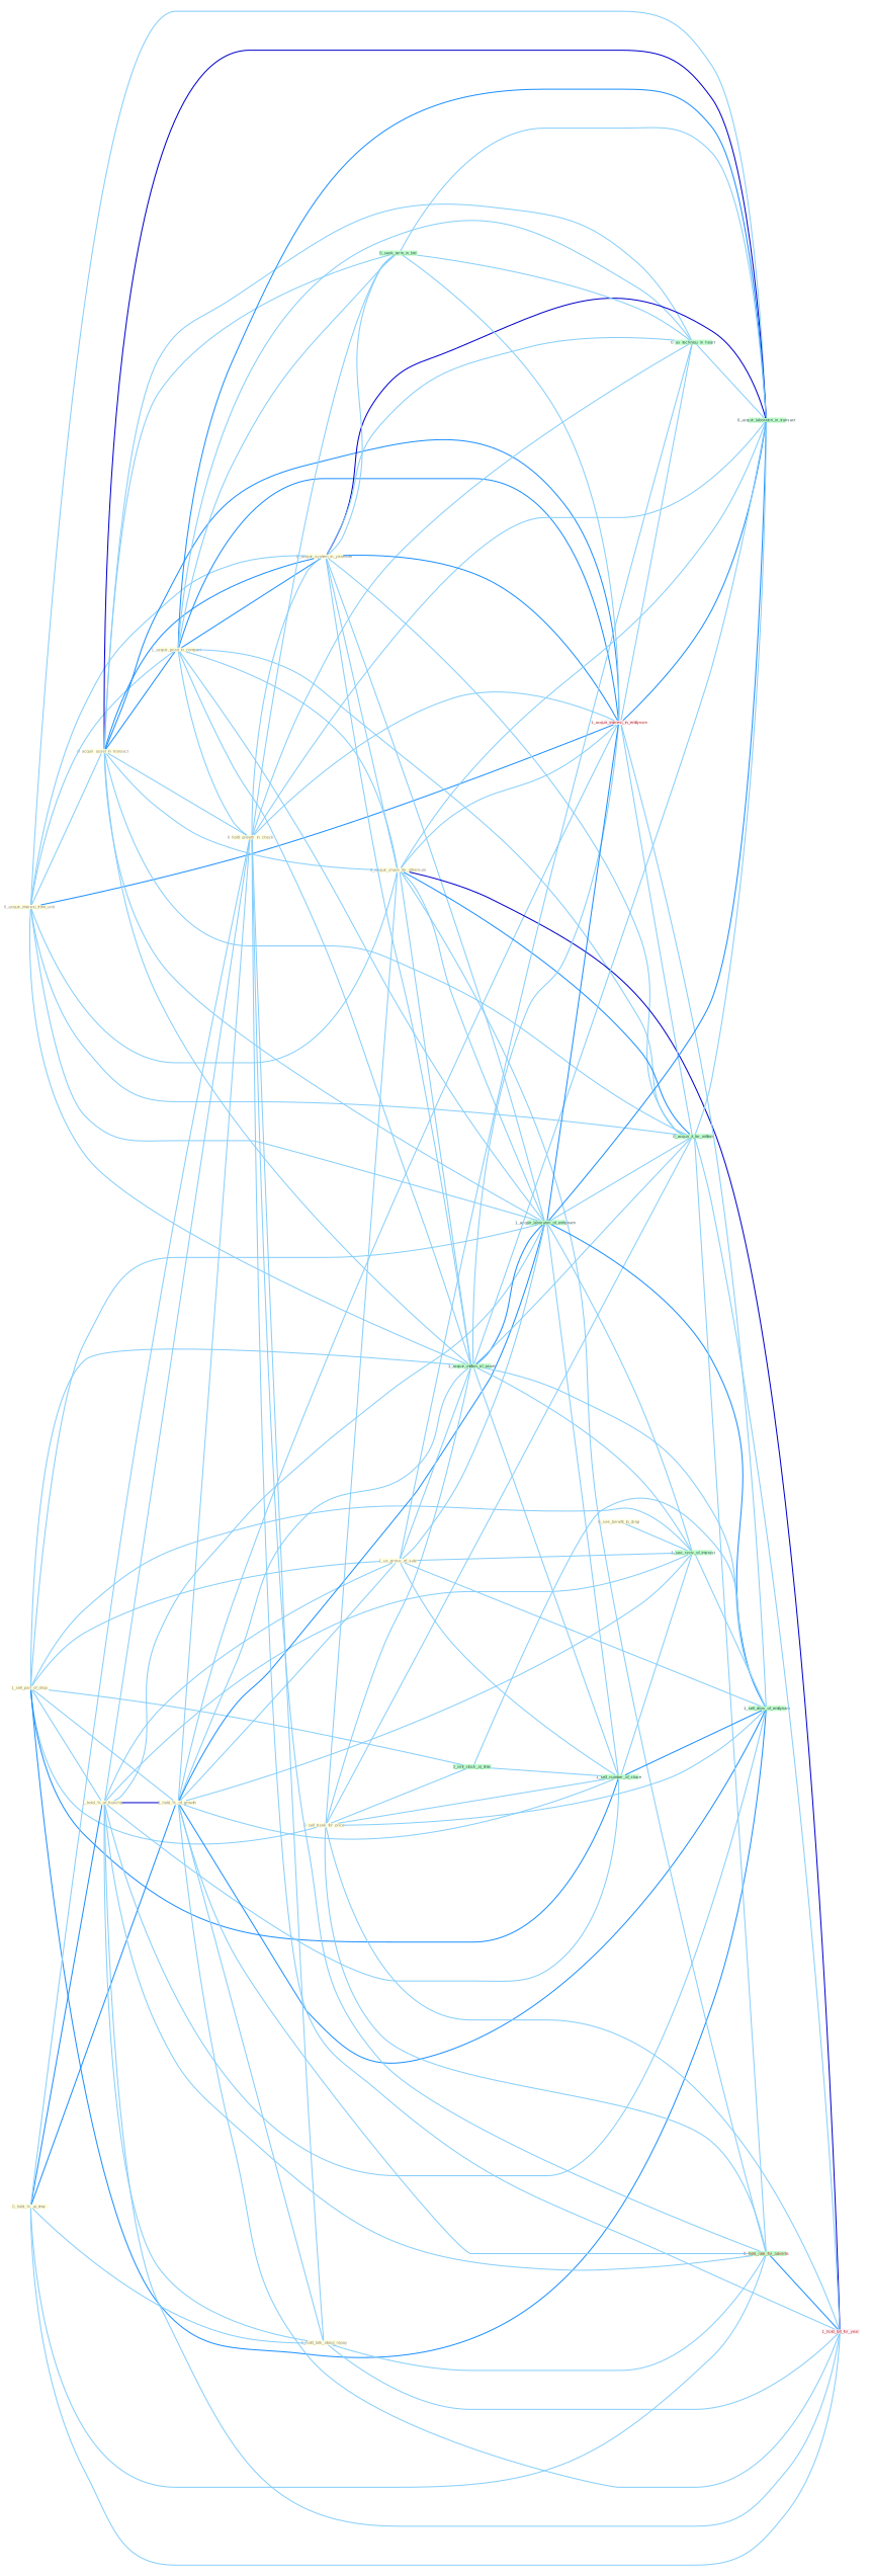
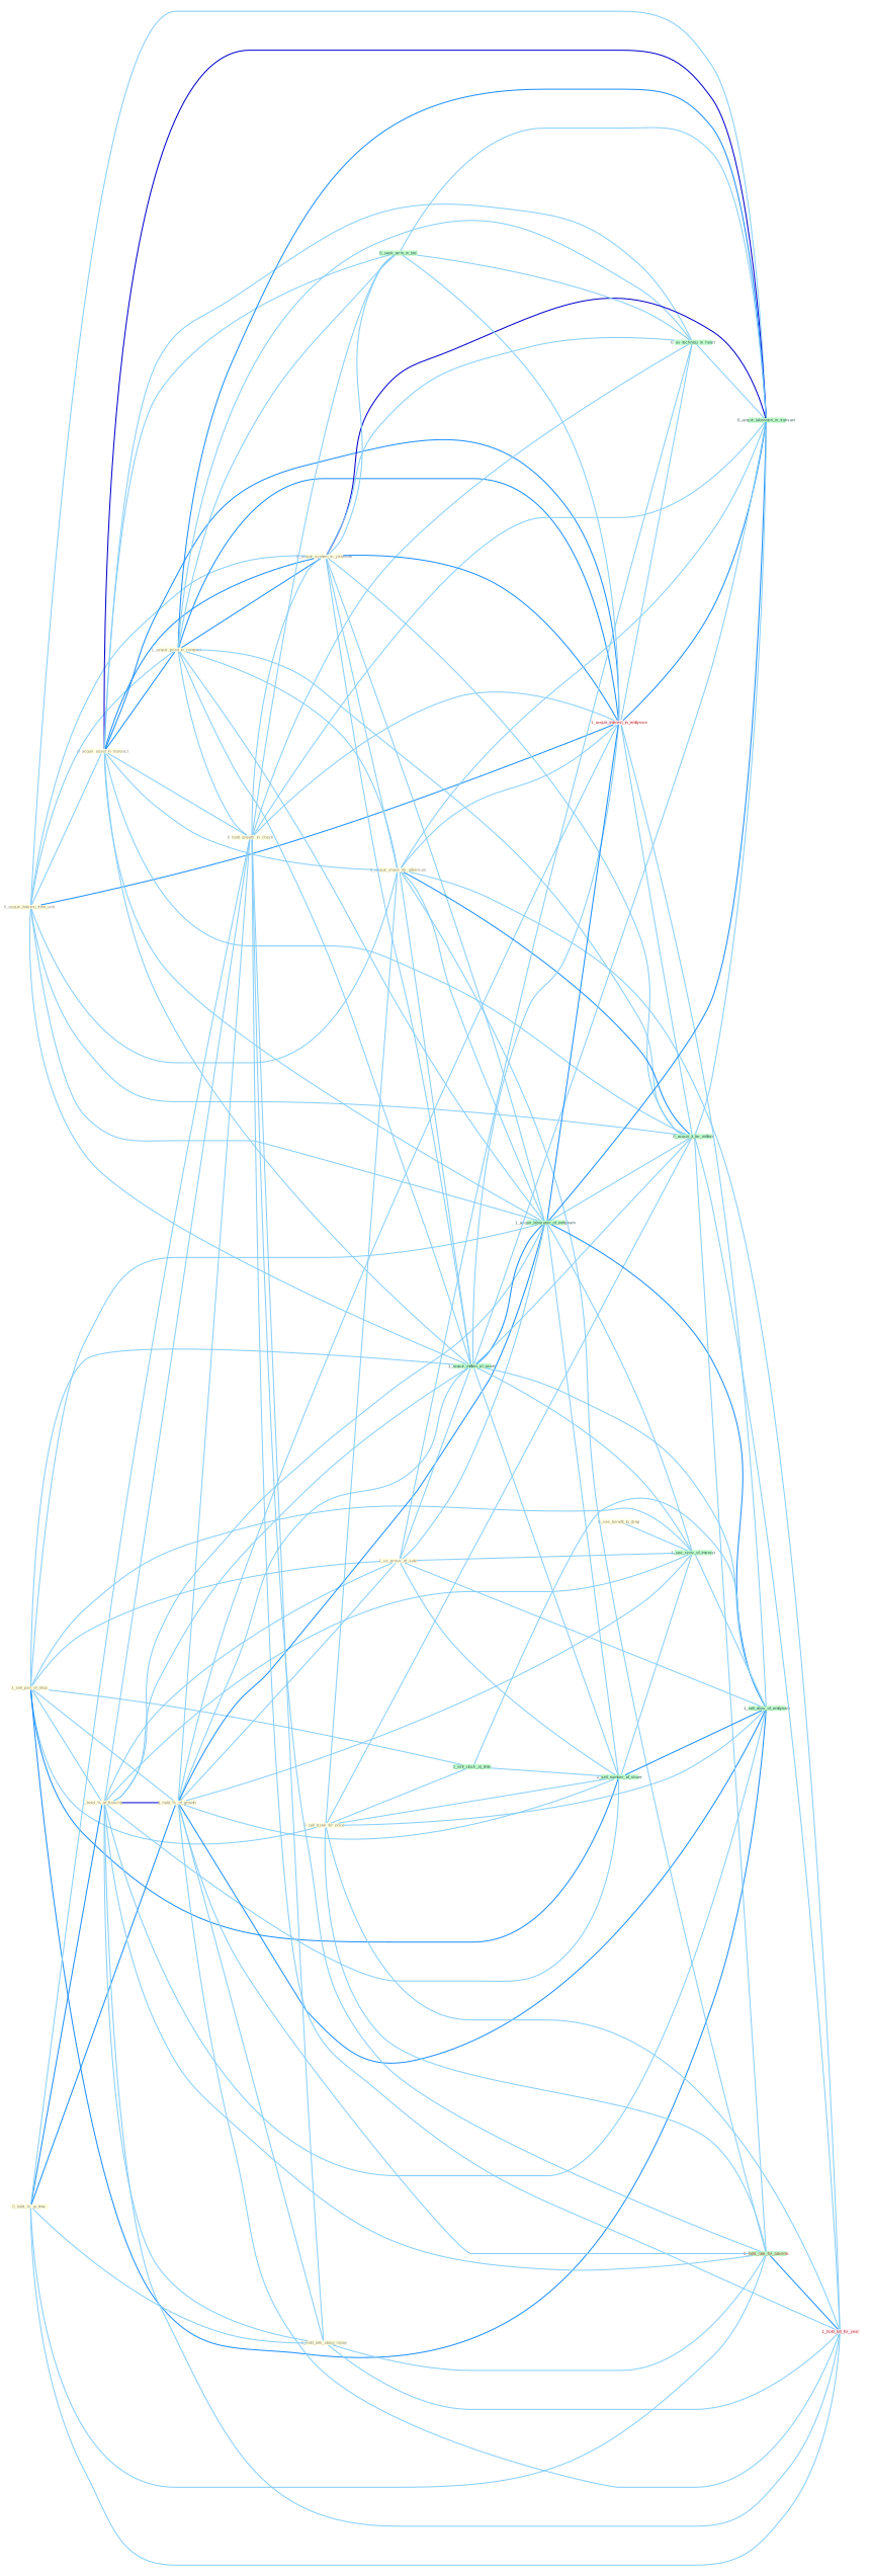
  graph {
    fontname="Liberation Sans"
    rankdir=LR
    node [color="#ffffe0" fixedsize=true fontcolor="#8b7d6b" fontname="Liberation Sans" fontsize=4 shape=polygon style=filled]
    edge [color="#87cefa" fontname="Liberation Sans" w=1]
    "0_acquir_interest_from_unit " [height=.06 width=.5]
    n2 [height=.06 label="1_sell_part_of_drop" width=.5]
    "0_acquir_asset_in_transact " [height=.06 width=.5]
    "0_hold_%_at_time " [height=.06 width=.5]
    "1_hold_%_of_franchis " [height=.06 width=.5]
    "1_acquir_posit_in_compani " [height=.06 width=.5]
    n7 [height=.06 label="1_hold_%_of_growth" width=.5]
    "0_hold_growth_in_check " [height=.06 width=.5]
    "0_acquir_system_in_yearnum " [height=.06 width=.5]
    "0_see_benefit_to_drop " [height=.06 width=.5]
    "0_sell_bank_for_price " [height=.06 width=.5]
    "0_acquir_share_for_othernum " [height=.06 width=.5]
    "1_hold_talk_about_repay " [height=.06 width=.5]
    "1_us_proce_of_sale " [height=.06 width=.5]
    "1_acquir_interest_in_entitynam " [color="#fff0f5" fontcolor="#b22222" height=.06 width=.5]
    "1_hold_bill_for_year " [color="#fff0f5" fontcolor="#b22222" height=.06 width=.5]
    "1_acquir_million_of_asset " [color="#BDFCC9" fontcolor="#2f4f4f" height=.06 width=.5]
    "1_acquir_laboratori_of_entitynam " [color="#BDFCC9" fontcolor="#2f4f4f" height=.06 width=.5]
    "0_acquir_it_for_million " [color="#BDFCC9" fontcolor="#2f4f4f" height=.06 width=.5]
    "0_acquir_laboratori_in_transact " [color="#BDFCC9" fontcolor="#2f4f4f" height=.06 width=.5]
    "0_sell_stock_at_time " [color="#BDFCC9" fontcolor="#2f4f4f" height=.06 width=.5]
-   "1_sell_number_of_share " [color="#BDFCC9" fontcolor="#2f4f4f" height=.06 width=.5]
+   "1_sell_number_of_share " [color="#BDFCC9" fontcolor="#2f4f4f" height=.06 width=.5 label="2_sell_number_of_share"]
    "1_see_reviv_of_interest " [color="#BDFCC9" fontcolor="#2f4f4f" height=.06 width=.5]
    "1_sell_divis_of_entitynam " [color="#BDFCC9" fontcolor="#2f4f4f" height=.06 width=.5]
    "0_seek_term_in_bid " [color="#BDFCC9" fontcolor="#2f4f4f" height=.06 width=.5]
    "0_us_techniqu_in_heart " [color="#BDFCC9" fontcolor="#2f4f4f" height=.06 width=.5]
    "0_hold_rate_for_advertis " [color="#BDFCC9" fontcolor="#b22222" height=.06 width=.5]
    subgraph sub_1 {
      "0_acquir_interest_from_unit "
      n2
      "0_acquir_asset_in_transact "
      "0_hold_%_at_time "
      "1_hold_%_of_franchis "
      "1_acquir_posit_in_compani "
      n7
      "0_hold_growth_in_check "
      "0_acquir_system_in_yearnum "
      "0_see_benefit_to_drop "
      "0_sell_bank_for_price "
      "0_acquir_share_for_othernum "
      "1_hold_talk_about_repay "
      "1_us_proce_of_sale "
    }
    subgraph sub_2 {
      "1_acquir_interest_in_entitynam "
      "1_hold_bill_for_year "
    }
    "0_acquir_interest_from_unit " -- "0_acquir_asset_in_transact "
    "0_acquir_interest_from_unit " -- "1_acquir_posit_in_compani "
    "0_acquir_interest_from_unit " -- "0_acquir_system_in_yearnum "
    "0_acquir_interest_from_unit " -- "0_acquir_share_for_othernum "
    "0_acquir_interest_from_unit " -- "1_acquir_interest_in_entitynam " [color="#1e90ff" w=2]
    "0_acquir_interest_from_unit " -- "1_acquir_million_of_asset "
    "0_acquir_interest_from_unit " -- "1_acquir_laboratori_of_entitynam "
    "0_acquir_interest_from_unit " -- "0_acquir_it_for_million "
    "0_acquir_interest_from_unit " -- "0_acquir_laboratori_in_transact "
    n2 -- "1_hold_%_of_franchis "
    n2 -- n7
    n2 -- "0_sell_bank_for_price "
    n2 -- "1_us_proce_of_sale "
    n2 -- "1_acquir_million_of_asset "
    n2 -- "1_acquir_laboratori_of_entitynam "
    n2 -- "0_sell_stock_at_time "
    n2 -- "1_sell_number_of_share " [color="#1e90ff" w=2]
    n2 -- "1_see_reviv_of_interest "
    n2 -- "1_sell_divis_of_entitynam " [color="#1e90ff" w=2]
    "0_acquir_asset_in_transact " -- "1_acquir_posit_in_compani " [color="#1e90ff" w=2]
    "0_acquir_asset_in_transact " -- "0_hold_growth_in_check "
    "0_acquir_asset_in_transact " -- "0_acquir_system_in_yearnum " [color="#1e90ff" w=2]
    "0_acquir_asset_in_transact " -- "0_acquir_share_for_othernum "
    "0_acquir_asset_in_transact " -- "1_acquir_interest_in_entitynam " [color="#1e90ff" w=2]
    "0_acquir_asset_in_transact " -- "1_acquir_million_of_asset "
    "0_acquir_asset_in_transact " -- "1_acquir_laboratori_of_entitynam "
    "0_acquir_asset_in_transact " -- "0_acquir_it_for_million "
    "0_acquir_asset_in_transact " -- "0_acquir_laboratori_in_transact " [color="#0000cd" w=3]
    "0_acquir_asset_in_transact " -- "0_seek_term_in_bid "
    "0_acquir_asset_in_transact " -- "0_us_techniqu_in_heart "
    "0_hold_%_at_time " -- "1_hold_%_of_franchis " [color="#1e90ff" w=2]
    "0_hold_%_at_time " -- n7 [color="#1e90ff" w=2]
    "0_hold_%_at_time " -- "0_hold_growth_in_check "
    "0_hold_%_at_time " -- "1_hold_talk_about_repay "
    "0_hold_%_at_time " -- "1_hold_bill_for_year "
    "0_hold_%_at_time " -- "0_hold_rate_for_advertis "
    "1_hold_%_of_franchis " -- n7 [color="#0000cd" w=3]
    "1_hold_%_of_franchis " -- "0_hold_growth_in_check "
    "1_hold_%_of_franchis " -- "1_hold_talk_about_repay "
    "1_hold_%_of_franchis " -- "1_us_proce_of_sale "
    "1_hold_%_of_franchis " -- "1_hold_bill_for_year "
-   "0_sell_bank_for_price " -- "1_acquir_million_of_asset "
+   "1_hold_%_of_franchis " -- "1_acquir_million_of_asset "
    "1_hold_%_of_franchis " -- "1_acquir_laboratori_of_entitynam "
    "1_hold_%_of_franchis " -- "1_sell_number_of_share "
    "1_hold_%_of_franchis " -- "1_see_reviv_of_interest "
    "1_hold_%_of_franchis " -- "1_sell_divis_of_entitynam "
    "1_hold_%_of_franchis " -- "0_hold_rate_for_advertis "
    "1_acquir_posit_in_compani " -- "0_hold_growth_in_check "
    "1_acquir_posit_in_compani " -- "0_acquir_system_in_yearnum " [color="#1e90ff" w=2]
    "1_acquir_posit_in_compani " -- "0_acquir_share_for_othernum "
    "1_acquir_posit_in_compani " -- "1_acquir_interest_in_entitynam " [color="#1e90ff" w=2]
    "1_acquir_posit_in_compani " -- "1_acquir_million_of_asset "
    "1_acquir_posit_in_compani " -- "1_acquir_laboratori_of_entitynam "
    "1_acquir_posit_in_compani " -- "0_acquir_it_for_million "
    "1_acquir_posit_in_compani " -- "0_acquir_laboratori_in_transact " [color="#1e90ff" w=2]
    "1_acquir_posit_in_compani " -- "0_seek_term_in_bid "
    "1_acquir_posit_in_compani " -- "0_us_techniqu_in_heart "
    n7 -- "0_hold_growth_in_check "
    n7 -- "1_hold_talk_about_repay "
    n7 -- "1_us_proce_of_sale "
    n7 -- "1_acquir_interest_in_entitynam "
    n7 -- "1_hold_bill_for_year "
    n7 -- "1_acquir_million_of_asset "
    n7 -- "1_acquir_laboratori_of_entitynam " [color="#1e90ff" w=2]
    n7 -- "1_sell_number_of_share "
    n7 -- "1_see_reviv_of_interest "
    n7 -- "1_sell_divis_of_entitynam " [color="#1e90ff" w=2]
    n7 -- "0_hold_rate_for_advertis "
    "0_hold_growth_in_check " -- "0_acquir_system_in_yearnum "
    "0_hold_growth_in_check " -- "1_hold_talk_about_repay "
    "0_hold_growth_in_check " -- "1_acquir_interest_in_entitynam "
    "0_hold_growth_in_check " -- "1_hold_bill_for_year "
    "0_hold_growth_in_check " -- "0_acquir_laboratori_in_transact "
    "0_hold_growth_in_check " -- "0_seek_term_in_bid "
    "0_hold_growth_in_check " -- "0_us_techniqu_in_heart "
    "0_hold_growth_in_check " -- "0_hold_rate_for_advertis "
    "0_acquir_system_in_yearnum " -- "0_acquir_share_for_othernum "
    "0_acquir_system_in_yearnum " -- "1_acquir_interest_in_entitynam " [color="#1e90ff" w=2]
    "0_acquir_system_in_yearnum " -- "1_acquir_million_of_asset "
    "0_acquir_system_in_yearnum " -- "1_acquir_laboratori_of_entitynam "
    "0_acquir_system_in_yearnum " -- "0_acquir_it_for_million "
    "0_acquir_system_in_yearnum " -- "0_acquir_laboratori_in_transact " [color="#0000cd" w=2]
    "0_acquir_system_in_yearnum " -- "0_seek_term_in_bid "
    "0_acquir_system_in_yearnum " -- "0_us_techniqu_in_heart "
    "0_see_benefit_to_drop " -- "1_see_reviv_of_interest "
    "0_sell_bank_for_price " -- "0_acquir_share_for_othernum "
    "0_sell_bank_for_price " -- "1_hold_bill_for_year "
    "0_sell_bank_for_price " -- "0_acquir_it_for_million "
    "0_sell_bank_for_price " -- "0_sell_stock_at_time "
    "0_sell_bank_for_price " -- "1_sell_number_of_share "
    "0_sell_bank_for_price " -- "1_sell_divis_of_entitynam "
    "0_sell_bank_for_price " -- "0_hold_rate_for_advertis "
    "0_acquir_share_for_othernum " -- "1_acquir_interest_in_entitynam "
-   "0_acquir_share_for_othernum " -- "1_hold_bill_for_year " [color="#0000cd"]
+   "0_acquir_share_for_othernum " -- "1_hold_bill_for_year "
    "0_acquir_share_for_othernum " -- "1_acquir_million_of_asset "
    "0_acquir_share_for_othernum " -- "1_acquir_laboratori_of_entitynam "
    "0_acquir_share_for_othernum " -- "0_acquir_it_for_million " [color="#1e90ff" w=2]
    "0_acquir_share_for_othernum " -- "0_acquir_laboratori_in_transact "
    "0_acquir_share_for_othernum " -- "0_hold_rate_for_advertis "
    "1_hold_talk_about_repay " -- "1_hold_bill_for_year "
    "1_hold_talk_about_repay " -- "0_hold_rate_for_advertis "
    "1_us_proce_of_sale " -- "1_acquir_million_of_asset "
    "1_us_proce_of_sale " -- "1_acquir_laboratori_of_entitynam "
    "1_us_proce_of_sale " -- "1_sell_number_of_share "
    "1_us_proce_of_sale " -- "1_see_reviv_of_interest "
    "1_us_proce_of_sale " -- "1_sell_divis_of_entitynam "
    "1_us_proce_of_sale " -- "0_us_techniqu_in_heart "
    "1_acquir_interest_in_entitynam " -- "0_acquir_it_for_million "
    "1_acquir_interest_in_entitynam " -- "0_acquir_laboratori_in_transact " [color="#1e90ff" w=2]
    "1_acquir_interest_in_entitynam " -- "1_sell_divis_of_entitynam "
    "1_acquir_interest_in_entitynam " -- "0_us_techniqu_in_heart "
    "1_acquir_million_of_asset " -- "1_acquir_interest_in_entitynam "
    "1_acquir_million_of_asset " -- "1_acquir_laboratori_of_entitynam " [color="#1e90ff" w=2]
    "1_acquir_million_of_asset " -- "0_acquir_it_for_million "
    "1_acquir_million_of_asset " -- "0_acquir_laboratori_in_transact "
    "1_acquir_million_of_asset " -- "1_sell_number_of_share "
    "1_acquir_million_of_asset " -- "1_see_reviv_of_interest "
    "1_acquir_million_of_asset " -- "1_sell_divis_of_entitynam "
    "1_acquir_laboratori_of_entitynam " -- "1_acquir_interest_in_entitynam " [color="#1e90ff" w=2]
    "1_acquir_laboratori_of_entitynam " -- "0_acquir_it_for_million "
    "1_acquir_laboratori_of_entitynam " -- "0_acquir_laboratori_in_transact " [color="#1e90ff" w=2]
    "1_acquir_laboratori_of_entitynam " -- "1_sell_number_of_share "
    "1_acquir_laboratori_of_entitynam " -- "1_see_reviv_of_interest "
    "1_acquir_laboratori_of_entitynam " -- "1_sell_divis_of_entitynam " [color="#1e90ff" w=2]
    "0_acquir_it_for_million " -- "1_hold_bill_for_year "
    "0_acquir_it_for_million " -- "0_acquir_laboratori_in_transact "
    "0_acquir_it_for_million " -- "0_hold_rate_for_advertis "
    "0_sell_stock_at_time " -- "1_sell_number_of_share "
    "0_sell_stock_at_time " -- "1_sell_divis_of_entitynam "
    "1_sell_number_of_share " -- "1_see_reviv_of_interest "
    "1_sell_number_of_share " -- "1_sell_divis_of_entitynam " [color="#1e90ff" w=2]
    "1_see_reviv_of_interest " -- "1_sell_divis_of_entitynam "
    "0_seek_term_in_bid " -- "1_acquir_interest_in_entitynam "
    "0_seek_term_in_bid " -- "0_acquir_laboratori_in_transact "
    "0_seek_term_in_bid " -- "0_us_techniqu_in_heart "
    "0_us_techniqu_in_heart " -- "0_acquir_laboratori_in_transact "
    "0_hold_rate_for_advertis " -- "1_hold_bill_for_year " [color="#1e90ff" w=2]
  }
